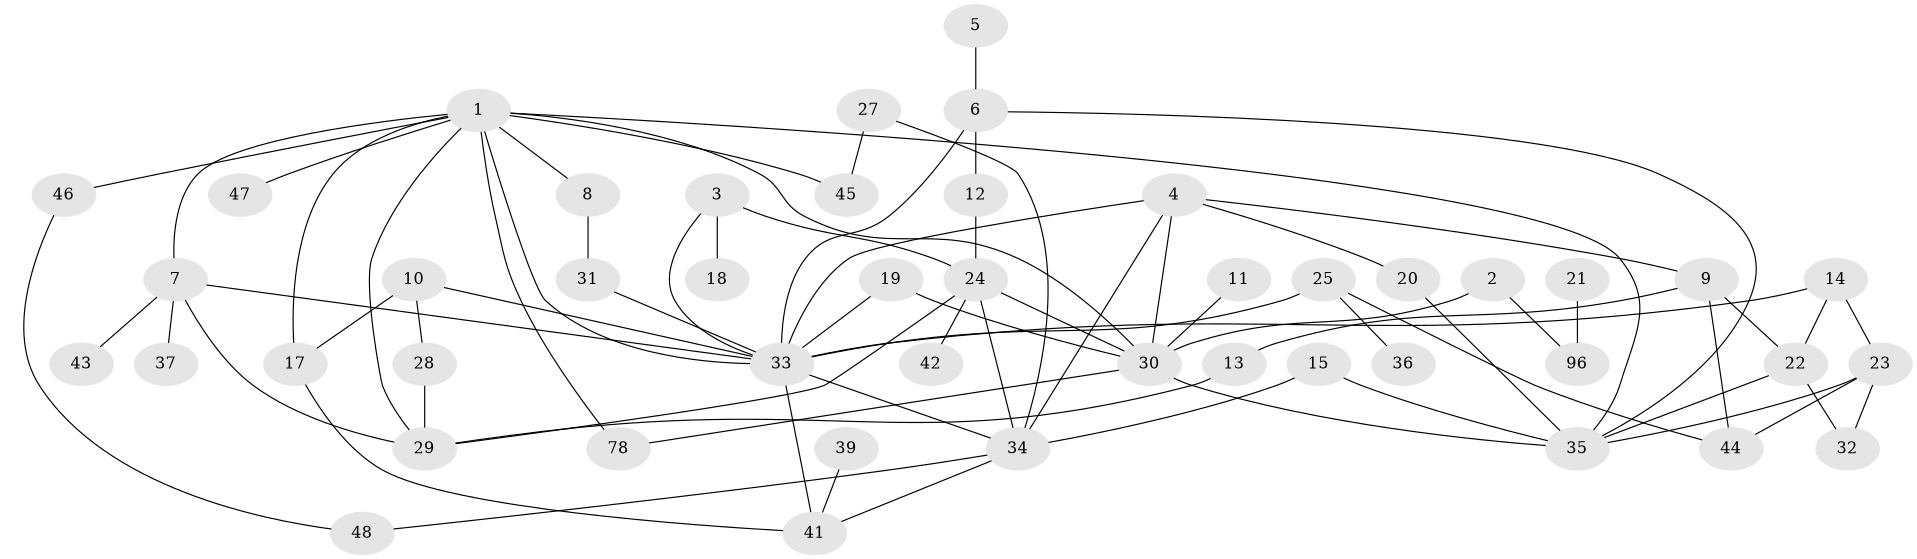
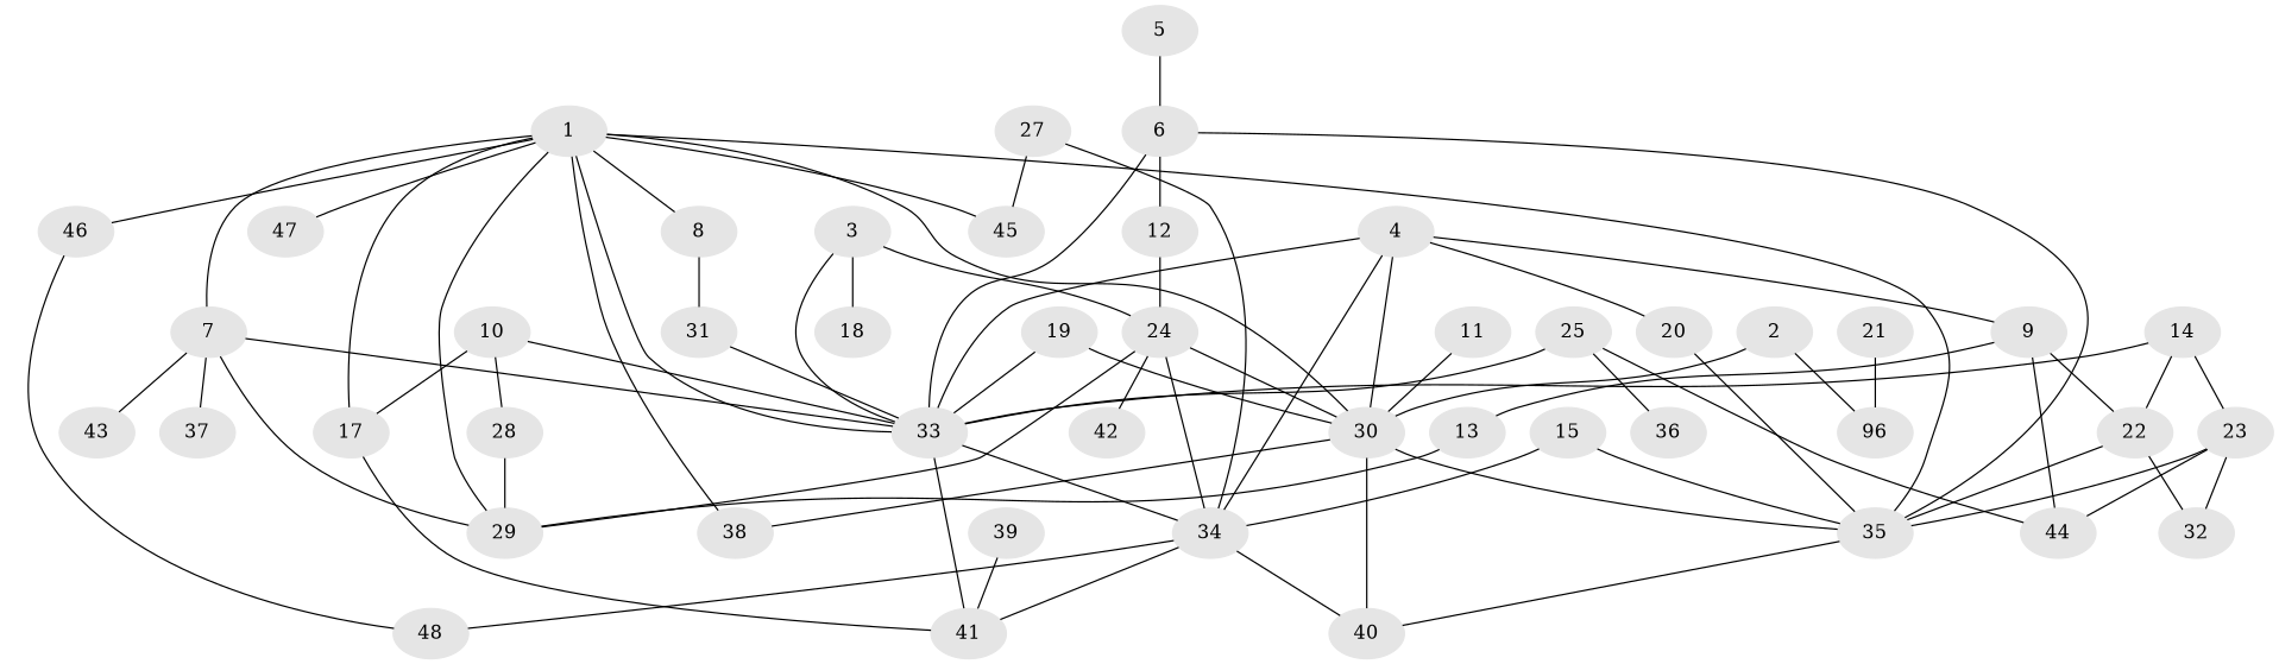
  graph {
    node [color=gray90 style=filled]
    edge [weight=1.0]
    1
    7
    8
    17
    29
    30
    33
    35
-   38 [label=78]
+   38
    45
    46
    47
    37
    43
    31
    41
+   40
    34
    48
    2
    n21 [label=96]
    3
    18
    24
    42
    4
    9
    20
    13
    22
    44
    5
    6
    12
    32
    10
    28
    11
    14
    23
    15
    19
    21
    25
    36
    27
    39
    1 -- 7
    1 -- 8
    1 -- 17
    1 -- 29
    1 -- 30
    1 -- 33
    1 -- 35
    1 -- 38
    1 -- 45
    1 -- 46
    1 -- 47
    7 -- 29
    7 -- 33
    7 -- 37
    7 -- 43
    8 -- 31
    17 -- 41
    30 -- 35
    30 -- 38
+   30 -- 40
    33 -- 41
    33 -- 34
+   35 -- 40
    46 -- 48
    31 -- 33
    34 -- 41
+   34 -- 40
    34 -- 48
    2 -- 30
    2 -- n21
    3 -- 33
    3 -- 18
    3 -- 24
    24 -- 29
    24 -- 30
    24 -- 34
    24 -- 42
    4 -- 30
    4 -- 33
    4 -- 34
    4 -- 9
    4 -- 20
    9 -- 13
    9 -- 22
    9 -- 44
    20 -- 35
    13 -- 29
    22 -- 35
    22 -- 32
    5 -- 6
    6 -- 33
    6 -- 35
    6 -- 12
    12 -- 24
    10 -- 17
    10 -- 33
    10 -- 28
    28 -- 29
    11 -- 30
    14 -- 33
    14 -- 22
    14 -- 23
    23 -- 35
    23 -- 44
    23 -- 32
    15 -- 35
    15 -- 34
    19 -- 30
    19 -- 33
    21 -- n21
    25 -- 33
    25 -- 44
    25 -- 36
    27 -- 45
    27 -- 34
    39 -- 41
  }
